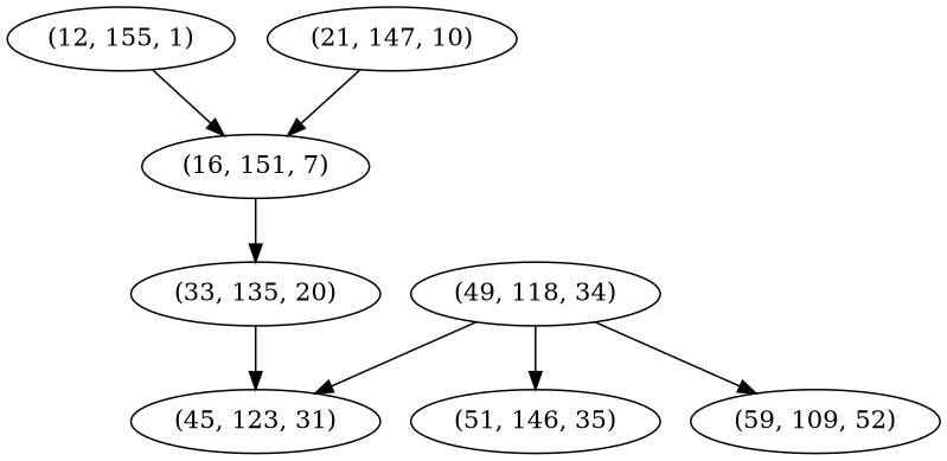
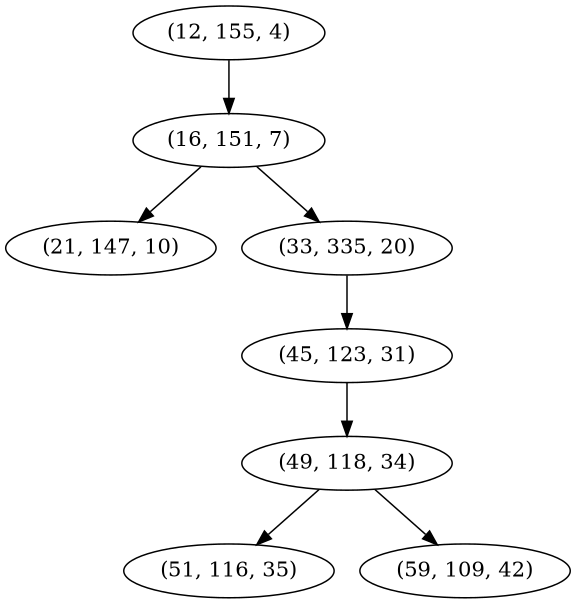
  digraph {
-   "(12, 155, 4)" [label="(12, 155, 1)"]
+   "(12, 155, 4)"
    "(16, 151, 7)"
    "(21, 147, 10)"
-   "(33, 135, 20)"
+   "(33, 135, 20)" [label="(33, 335, 20)"]
    "(45, 123, 31)"
    "(49, 118, 34)"
-   "(51, 116, 35)" [label="(51, 146, 35)"]
-   "(59, 109, 42)" [label="(59, 109, 52)"]
+   "(51, 116, 35)"
+   "(59, 109, 42)"
    "(12, 155, 4)" -> "(16, 151, 7)"
-   "(21, 147, 10)" -> "(16, 151, 7)"
+   "(16, 151, 7)" -> "(21, 147, 10)"
    "(16, 151, 7)" -> "(33, 135, 20)"
    "(33, 135, 20)" -> "(45, 123, 31)"
-   "(49, 118, 34)" -> "(45, 123, 31)"
+   "(45, 123, 31)" -> "(49, 118, 34)"
    "(49, 118, 34)" -> "(51, 116, 35)"
    "(49, 118, 34)" -> "(59, 109, 42)"
  }
